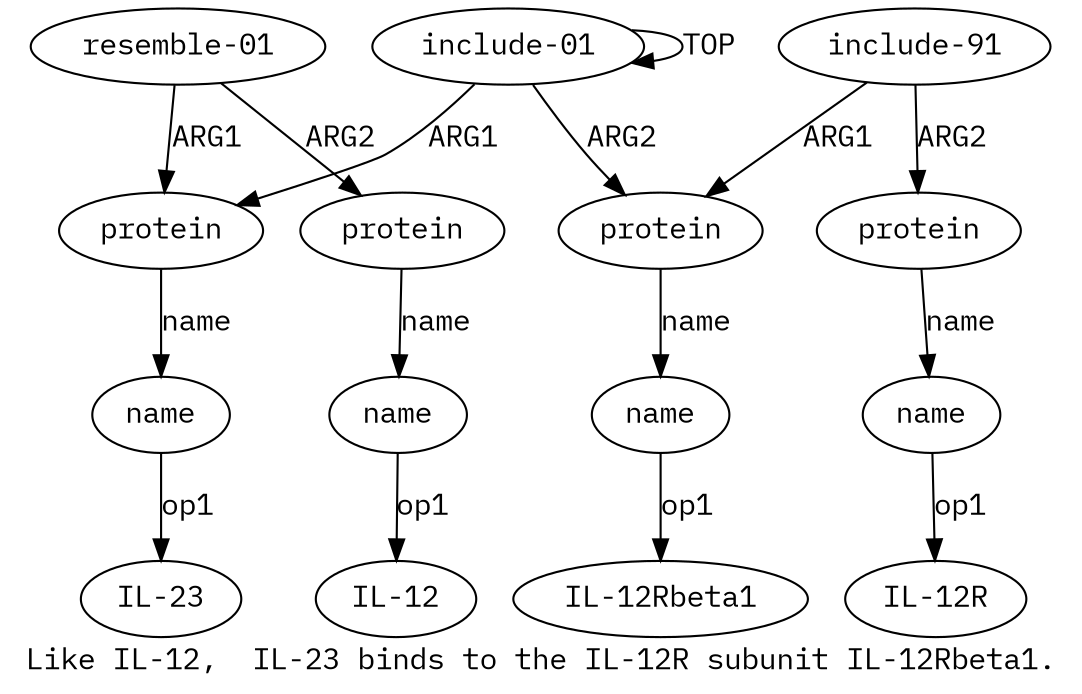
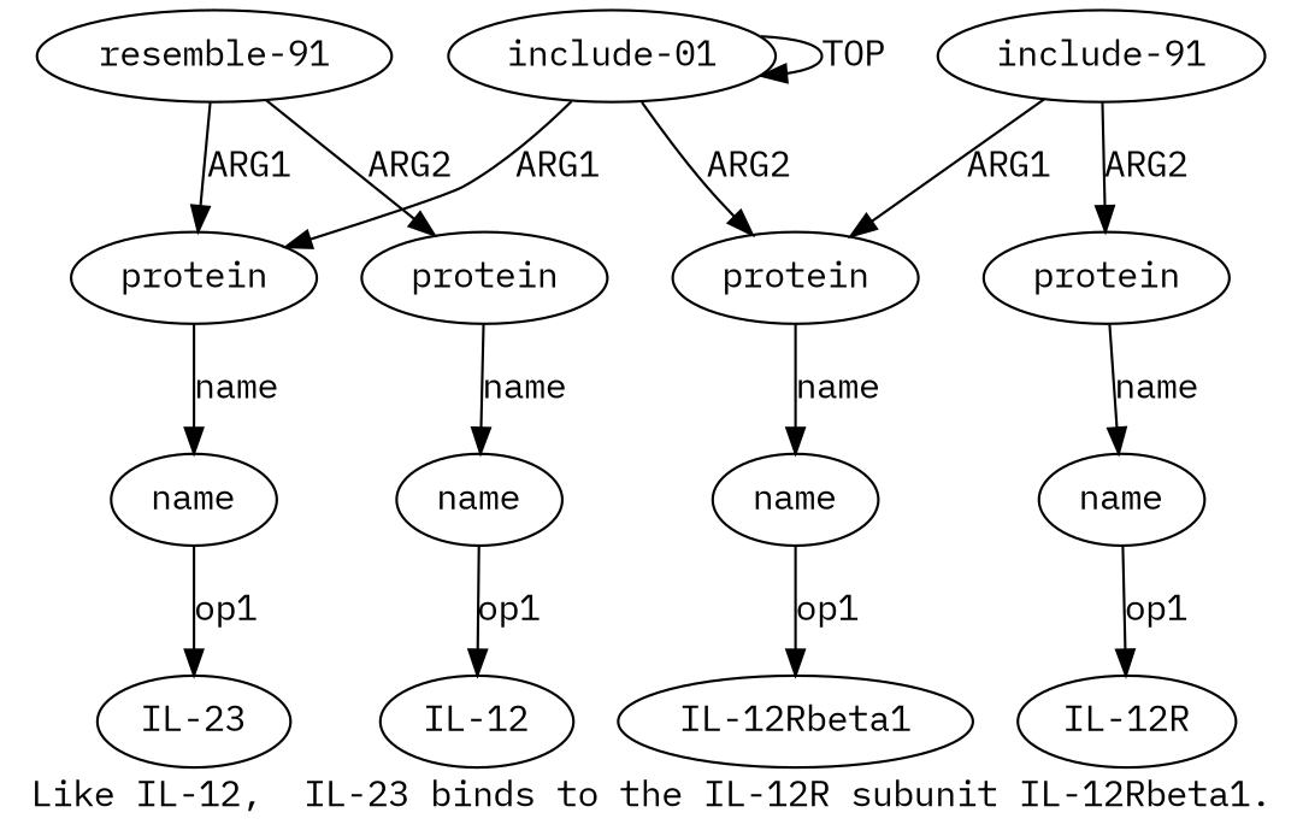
  digraph {
    fontname="IBM Plex Mono"
    label="Like IL-12,  IL-23 binds to the IL-12R subunit IL-12Rbeta1."
    node [color=black fontname="IBM Plex Mono" gold_ind=-1 gold_label=name test_ind=-1 test_label=name]
    edge [color=black fontname="IBM Plex Mono" gold_label=op1 test_label=op1]
    n1 [gold_label="IL-23" label="IL-23" test_label="IL-23"]
    n2 [gold_ind=10 label=name test_ind=10]
    n3 [gold_label="IL-12R" label="IL-12R" test_label="IL-12R"]
    n4 [gold_label="IL-12" label="IL-12" test_label="IL-12"]
    n5 [gold_ind=1 gold_label=protein label=protein test_ind=1 test_label=protein]
    n6 [gold_ind=2 label=name test_ind=2]
    n7 [gold_ind=0 gold_label="bind-01" label="include-01" test_ind=0 test_label="bind-01"]
    n8 [gold_ind=6 gold_label=protein label=protein test_ind=6 test_label=protein]
    n9 [gold_ind=7 label=name test_ind=7]
    n10 [gold_label="IL-12Rbeta1" label="IL-12Rbeta1" test_label="IL-12Rbeta1"]
-   n11 [gold_ind=3 gold_label="resemble-01" label="resemble-01" test_ind=3 test_label="resemble-01"]
+   n11 [gold_ind=3 gold_label="resemble-01" label="resemble-91" test_ind=3 test_label="resemble-01"]
    n12 [gold_ind=4 gold_label=protein label=protein test_ind=4 test_label=protein]
    n13 [gold_ind=5 label=name test_ind=5]
    n14 [gold_ind=9 gold_label=protein label=protein test_ind=9 test_label=protein]
    n15 [gold_ind=8 gold_label="include-91" label="include-91" test_ind=8 test_label="include-91"]
    n2 -> n3 [label=op1]
    n5 -> n6 [gold_label=name label=name test_label=name]
    n6 -> n1 [label=op1]
    n7 -> n5 [gold_label=ARG1 label=ARG1 test_label=ARG1]
    n7 -> n7 [gold_label=TOP label=TOP test_label=TOP]
    n7 -> n8 [gold_label=ARG2 label=ARG2 test_label=ARG2]
    n8 -> n9 [gold_label=name label=name test_label=name]
    n9 -> n10 [label=op1]
    n11 -> n5 [gold_label=ARG1 label=ARG1 test_label=ARG1]
    n11 -> n12 [gold_label=ARG2 label=ARG2 test_label=ARG2]
    n12 -> n13 [gold_label=name label=name test_label=name]
    n13 -> n4 [label=op1]
    n14 -> n2 [gold_label=name label=name test_label=name]
    n15 -> n8 [gold_label=ARG1 label=ARG1 test_label=ARG1]
    n15 -> n14 [gold_label=ARG2 label=ARG2 test_label=ARG2]
  }
